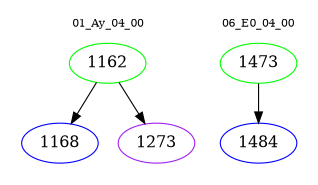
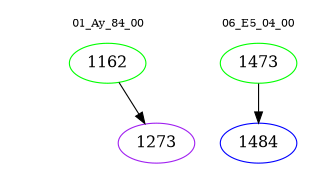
  digraph {
    node [color=green]
    edge [color=black]
    n1 [label=1162]
-   n2 [color=blue label=1168]
    n3 [color=purple label=1273]
    n4 [label=1473]
    n5 [color=blue label=1484]
    subgraph cluster_1 {
      color=white
      fontsize=10
-     label="01_Ay_04_00"
+     label="01_Ay_84_00"
      n1
-     n2
      n3
    }
    subgraph cluster_2 {
      color=white
      fontsize=10
-     label="06_E0_04_00"
+     label="06_E5_04_00"
      n4
      n5
    }
-   n1 -> n2
    n1 -> n3
    n4 -> n5
  }
